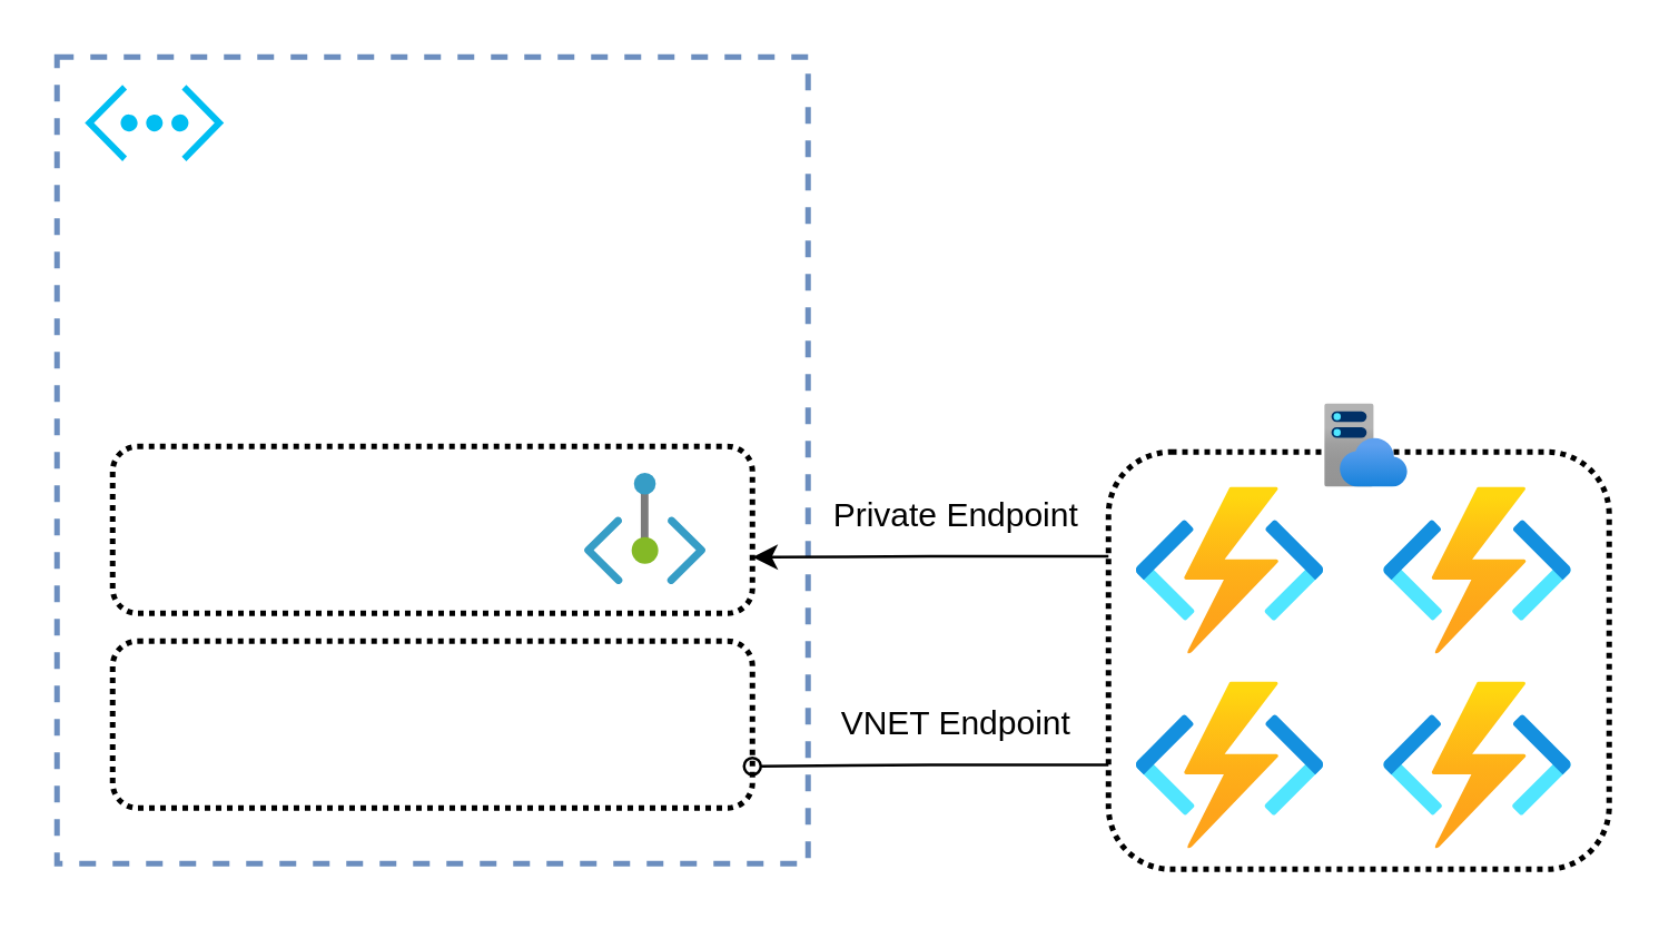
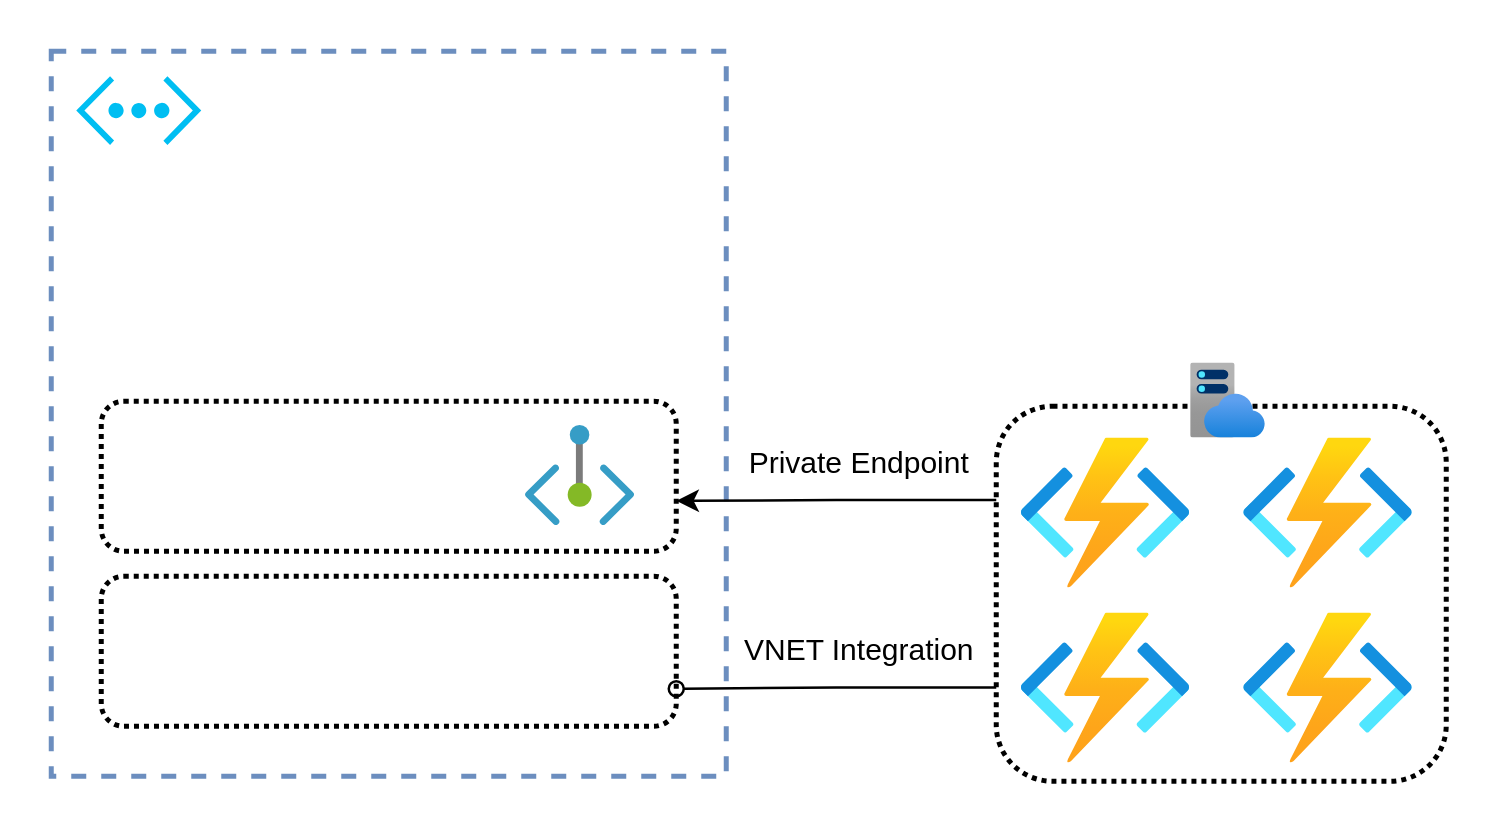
  <mxCell id="0" />
  <mxCell id="1" parent="0" />
  <mxCell id="2" style="edgeStyle=orthogonalEdgeStyle;rounded=0;orthogonalLoop=1;jettySize=auto;html=1;exitX=0;exitY=0.75;exitDx=0;exitDy=0;entryX=1;entryY=0.75;entryDx=0;entryDy=0;endArrow=oval;endFill=0;" edge="1" parent="1" source="3" target="6"><mxGeometry relative="1" as="geometry" /></mxCell>
  <mxCell id="3" value="" style="rounded=1;whiteSpace=wrap;html=1;fillColor=none;dashed=1;dashPattern=1 1;strokeWidth=2;" vertex="1" parent="1"><mxGeometry x="398" y="162" width="180" height="150" as="geometry" /></mxCell>
  <mxCell id="4" value="" style="rounded=0;whiteSpace=wrap;html=1;dashed=1;strokeWidth=2;fillColor=none;strokeColor=#6c8ebf;" vertex="1" parent="1"><mxGeometry x="20" y="20" width="270" height="290" as="geometry" /></mxCell>
  <mxCell id="5" value="" style="verticalLabelPosition=bottom;html=1;verticalAlign=top;align=center;strokeColor=none;fillColor=#00BEF2;shape=mxgraph.azure.virtual_network;pointerEvents=1;" vertex="1" parent="1"><mxGeometry x="30" y="30" width="50" height="27.5" as="geometry" /></mxCell>
  <mxCell id="6" value="" style="rounded=1;whiteSpace=wrap;html=1;fillColor=none;dashed=1;dashPattern=1 1;strokeWidth=2;" vertex="1" parent="1"><mxGeometry x="40" y="230" width="230" height="60" as="geometry" /></mxCell>
  <mxCell id="7" value="" style="image;aspect=fixed;html=1;points=[];align=center;fontSize=12;image=img/lib/azure2/app_services/App_Service_Plans.svg;" vertex="1" parent="1"><mxGeometry x="476" y="145" width="30" height="30" as="geometry" /></mxCell>
  <mxCell id="8" value="" style="image;aspect=fixed;html=1;points=[];align=center;fontSize=12;image=img/lib/azure2/compute/Function_Apps.svg;" vertex="1" parent="1"><mxGeometry x="408" y="175" width="68" height="60" as="geometry" /></mxCell>
  <mxCell id="9" value="" style="image;aspect=fixed;html=1;points=[];align=center;fontSize=12;image=img/lib/azure2/compute/Function_Apps.svg;" vertex="1" parent="1"><mxGeometry x="497" y="175" width="68" height="60" as="geometry" /></mxCell>
  <mxCell id="10" value="" style="image;aspect=fixed;html=1;points=[];align=center;fontSize=12;image=img/lib/azure2/compute/Function_Apps.svg;" vertex="1" parent="1"><mxGeometry x="408" y="245" width="68" height="60" as="geometry" /></mxCell>
  <mxCell id="11" value="" style="image;aspect=fixed;html=1;points=[];align=center;fontSize=12;image=img/lib/azure2/compute/Function_Apps.svg;" vertex="1" parent="1"><mxGeometry x="497" y="245" width="68" height="60" as="geometry" /></mxCell>
  <mxCell id="12" value="" style="rounded=1;whiteSpace=wrap;html=1;fillColor=none;dashed=1;dashPattern=1 1;strokeWidth=2;" vertex="1" parent="1"><mxGeometry x="40" y="160" width="230" height="60" as="geometry" /></mxCell>
  <mxCell id="13" value="" style="image;aspect=fixed;html=1;points=[];align=center;fontSize=12;image=img/lib/azure2/networking/Private_Endpoint.svg;" vertex="1" parent="1"><mxGeometry x="210" y="170" width="43.64" height="40" as="geometry" /></mxCell>
  <mxCell id="14" style="edgeStyle=orthogonalEdgeStyle;rounded=0;orthogonalLoop=1;jettySize=auto;html=1;exitX=0;exitY=0.25;exitDx=0;exitDy=0;entryX=1;entryY=0.664;entryDx=0;entryDy=0;entryPerimeter=0;" edge="1" parent="1" source="3" target="12"><mxGeometry relative="1" as="geometry" /></mxCell>
- <mxCell id="15" value="VNET Endpoint" style="text;html=1;align=center;verticalAlign=middle;resizable=0;points=[];autosize=1;strokeColor=none;fillColor=none;" vertex="1" parent="1"><mxGeometry x="283" y="245" width="120" height="30" as="geometry" /></mxCell>
+ <mxCell id="15" value="VNET Integration" style="text;html=1;align=center;verticalAlign=middle;resizable=0;points=[];autosize=1;strokeColor=none;fillColor=none;" vertex="1" parent="1"><mxGeometry x="283" y="245" width="120" height="30" as="geometry" /></mxCell>
  <mxCell id="16" value="Private Endpoint" style="text;html=1;align=center;verticalAlign=middle;resizable=0;points=[];autosize=1;strokeColor=none;fillColor=none;" vertex="1" parent="1"><mxGeometry x="288" y="170" width="110" height="30" as="geometry" /></mxCell>
